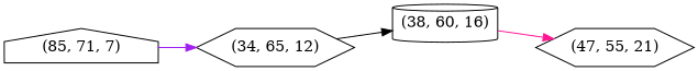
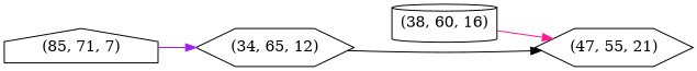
  digraph {
    rankdir=LR
    node [shape=hexagon]
    n1 [label="(85, 71, 7)" shape=house]
    "(34, 65, 12)"
    "(38, 60, 16)" [shape=cylinder]
    "(47, 55, 21)"
    n1 -> "(34, 65, 12)" [color=purple]
-   "(34, 65, 12)" -> "(38, 60, 16)" [color=black]
+   "(34, 65, 12)" -> "(47, 55, 21)" [color=black]
    "(38, 60, 16)" -> "(47, 55, 21)" [color=deeppink]
  }
